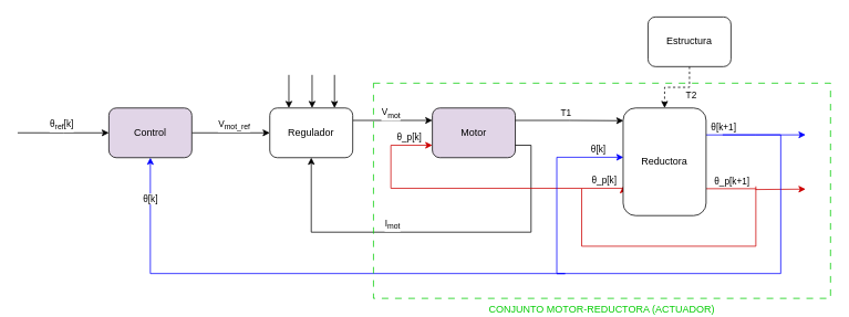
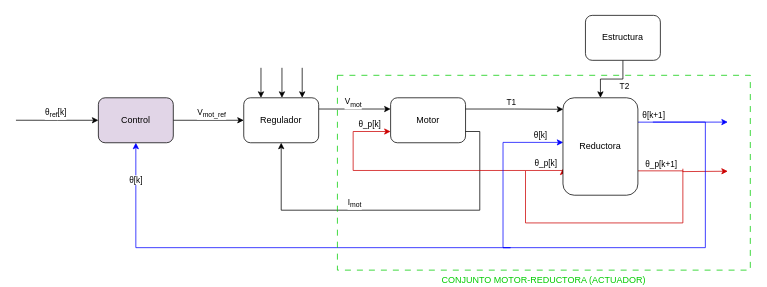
  <mxCell id="0" />
  <mxCell id="1" parent="0" />
  <mxCell id="2" value="" style="edgeStyle=orthogonalEdgeStyle;rounded=0;orthogonalLoop=1;jettySize=auto;html=1;" parent="1" source="8" target="11" edge="1"><mxGeometry relative="1" as="geometry" /></mxCell>
  <mxCell id="3" value="V&lt;sub&gt;mot_ref&lt;/sub&gt;" style="edgeLabel;html=1;align=center;verticalAlign=middle;resizable=0;points=[];" parent="2" vertex="1" connectable="0"><mxGeometry x="0.106" y="-2" relative="1" as="geometry"><mxPoint x="-2" y="-12" as="offset" /></mxGeometry></mxCell>
  <mxCell id="4" style="edgeStyle=orthogonalEdgeStyle;rounded=0;orthogonalLoop=1;jettySize=auto;html=1;exitX=0.5;exitY=1;exitDx=0;exitDy=0;endArrow=none;endFill=0;startArrow=classic;startFill=1;strokeColor=#0000FF;" parent="1" source="8" edge="1"><mxGeometry relative="1" as="geometry"><mxPoint x="670" y="330" as="targetPoint" /><Array as="points"><mxPoint x="180" y="330" /><mxPoint x="680" y="330" /></Array></mxGeometry></mxCell>
  <mxCell id="5" value="&lt;span data-huuid=&quot;5711405356669975646&quot;&gt;&lt;span role=&quot;heading&quot; aria-level=&quot;2&quot;&gt;θ[k]&lt;/span&gt;&lt;/span&gt;" style="edgeLabel;html=1;align=center;verticalAlign=middle;resizable=0;points=[];" parent="4" vertex="1" connectable="0"><mxGeometry x="-0.848" y="-1" relative="1" as="geometry"><mxPoint as="offset" /></mxGeometry></mxCell>
  <mxCell id="6" style="edgeStyle=orthogonalEdgeStyle;rounded=0;orthogonalLoop=1;jettySize=auto;html=1;exitX=0;exitY=0.5;exitDx=0;exitDy=0;startArrow=classic;startFill=1;endArrow=none;endFill=0;" parent="1" source="8" edge="1"><mxGeometry relative="1" as="geometry"><mxPoint x="20" y="159.966" as="targetPoint" /></mxGeometry></mxCell>
  <mxCell id="7" value="&lt;span data-huuid=&quot;5711405356669975646&quot;&gt;&lt;span role=&quot;heading&quot; aria-level=&quot;2&quot;&gt;θ&lt;sub&gt;ref&lt;/sub&gt;[k]&lt;/span&gt;&lt;/span&gt;" style="edgeLabel;html=1;align=center;verticalAlign=middle;resizable=0;points=[];" parent="6" vertex="1" connectable="0"><mxGeometry x="0.048" y="-1" relative="1" as="geometry"><mxPoint y="-9" as="offset" /></mxGeometry></mxCell>
  <mxCell id="8" value="Control" style="rounded=1;whiteSpace=wrap;html=1;fillColor=#e1d5e7;" parent="1" vertex="1"><mxGeometry x="130" y="130" width="100" height="60" as="geometry" /></mxCell>
  <mxCell id="9" style="edgeStyle=orthogonalEdgeStyle;rounded=0;orthogonalLoop=1;jettySize=auto;html=1;exitX=1;exitY=0.25;exitDx=0;exitDy=0;entryX=0;entryY=0.25;entryDx=0;entryDy=0;" parent="1" source="11" target="15" edge="1"><mxGeometry relative="1" as="geometry"><Array as="points"><mxPoint x="470" y="145" /><mxPoint x="470" y="145" /></Array></mxGeometry></mxCell>
  <mxCell id="10" value="V&lt;sub&gt;mot&lt;/sub&gt;" style="edgeLabel;html=1;align=center;verticalAlign=middle;resizable=0;points=[];" parent="9" vertex="1" connectable="0"><mxGeometry x="0.188" y="-1" relative="1" as="geometry"><mxPoint x="-12" y="-10" as="offset" /></mxGeometry></mxCell>
  <mxCell id="11" value="Regulador" style="rounded=1;whiteSpace=wrap;html=1;" parent="1" vertex="1"><mxGeometry x="324" y="130" width="100" height="60" as="geometry" /></mxCell>
  <mxCell id="12" style="edgeStyle=orthogonalEdgeStyle;rounded=0;orthogonalLoop=1;jettySize=auto;html=1;exitX=1;exitY=0.75;exitDx=0;exitDy=0;entryX=0.5;entryY=1;entryDx=0;entryDy=0;" parent="1" target="11" edge="1"><mxGeometry relative="1" as="geometry"><mxPoint x="619" y="175" as="sourcePoint" /><mxPoint x="380" y="190" as="targetPoint" /><Array as="points"><mxPoint x="639" y="175" /><mxPoint x="639" y="280" /><mxPoint x="374" y="280" /></Array></mxGeometry></mxCell>
  <mxCell id="13" value="I&lt;sub&gt;mot&lt;/sub&gt;" style="edgeLabel;html=1;align=center;verticalAlign=middle;resizable=0;points=[];" parent="12" vertex="1" connectable="0"><mxGeometry x="0.077" y="2" relative="1" as="geometry"><mxPoint x="-35" y="-12" as="offset" /></mxGeometry></mxCell>
  <mxCell id="14" style="edgeStyle=orthogonalEdgeStyle;rounded=0;orthogonalLoop=1;jettySize=auto;html=1;exitX=0;exitY=0.75;exitDx=0;exitDy=0;startArrow=classic;startFill=1;endArrow=none;endFill=0;strokeColor=#CC0000;" parent="1" source="15" edge="1"><mxGeometry relative="1" as="geometry"><mxPoint x="700" y="227" as="targetPoint" /><mxPoint x="520" y="172" as="sourcePoint" /><Array as="points"><mxPoint x="470" y="175" /><mxPoint x="470" y="227" /></Array></mxGeometry></mxCell>
- <mxCell id="15" value="Motor" style="rounded=1;whiteSpace=wrap;html=1;fillColor=#e1d5e7;" parent="1" vertex="1"><mxGeometry x="520" y="130" width="100" height="60" as="geometry" /></mxCell>
+ <mxCell id="15" value="Motor" style="rounded=1;whiteSpace=wrap;html=1;" parent="1" vertex="1"><mxGeometry x="520" y="130" width="100" height="60" as="geometry" /></mxCell>
  <mxCell id="16" style="edgeStyle=orthogonalEdgeStyle;rounded=0;orthogonalLoop=1;jettySize=auto;html=1;exitX=1;exitY=0.25;exitDx=0;exitDy=0;strokeColor=#0000FF;" parent="1" source="24" edge="1"><mxGeometry relative="1" as="geometry"><mxPoint x="970" y="162.429" as="targetPoint" /></mxGeometry></mxCell>
  <mxCell id="17" value="&lt;span data-huuid=&quot;5711405356669975646&quot;&gt;&lt;span role=&quot;heading&quot; aria-level=&quot;2&quot;&gt;θ&lt;/span&gt;&lt;/span&gt;[k+1]" style="edgeLabel;html=1;align=center;verticalAlign=middle;resizable=0;points=[];" parent="16" vertex="1" connectable="0"><mxGeometry x="-0.022" y="2" relative="1" as="geometry"><mxPoint x="-39" y="-8" as="offset" /></mxGeometry></mxCell>
  <mxCell id="18" style="edgeStyle=orthogonalEdgeStyle;rounded=0;orthogonalLoop=1;jettySize=auto;html=1;exitX=1;exitY=0.75;exitDx=0;exitDy=0;strokeColor=#CC0000;" parent="1" source="24" edge="1"><mxGeometry relative="1" as="geometry"><mxPoint x="970" y="228" as="targetPoint" /></mxGeometry></mxCell>
  <mxCell id="19" value="&lt;span data-huuid=&quot;5711405356669975646&quot;&gt;&lt;span role=&quot;heading&quot; aria-level=&quot;2&quot;&gt;θ_p&lt;/span&gt;&lt;/span&gt;[k+1]" style="edgeLabel;html=1;align=center;verticalAlign=middle;resizable=0;points=[];" parent="18" vertex="1" connectable="0"><mxGeometry x="0.132" y="-1" relative="1" as="geometry"><mxPoint x="-37" y="-11" as="offset" /></mxGeometry></mxCell>
  <mxCell id="20" style="edgeStyle=orthogonalEdgeStyle;rounded=0;orthogonalLoop=1;jettySize=auto;html=1;exitX=0.004;exitY=0.458;exitDx=0;exitDy=0;exitPerimeter=0;endArrow=none;endFill=0;startArrow=classic;startFill=1;strokeColor=#0000FF;" parent="1" source="24" edge="1"><mxGeometry relative="1" as="geometry"><mxPoint x="870" y="162.429" as="targetPoint" /><Array as="points"><mxPoint x="670" y="189" /><mxPoint x="670" y="330" /><mxPoint x="940" y="330" /><mxPoint x="940" y="162" /></Array></mxGeometry></mxCell>
  <mxCell id="21" value="&lt;span data-huuid=&quot;5711405356669975646&quot;&gt;&lt;span role=&quot;heading&quot; aria-level=&quot;2&quot;&gt;θ&lt;/span&gt;&lt;/span&gt;[k]" style="edgeLabel;html=1;align=center;verticalAlign=middle;resizable=0;points=[];" parent="20" vertex="1" connectable="0"><mxGeometry x="-0.871" y="-1" relative="1" as="geometry"><mxPoint x="16" y="-9" as="offset" /></mxGeometry></mxCell>
  <mxCell id="22" style="edgeStyle=orthogonalEdgeStyle;rounded=0;orthogonalLoop=1;jettySize=auto;html=1;exitX=0;exitY=0.75;exitDx=0;exitDy=0;startArrow=classic;startFill=1;endArrow=none;endFill=0;strokeColor=#CC0000;" parent="1" edge="1"><mxGeometry relative="1" as="geometry"><mxPoint x="910" y="224.667" as="targetPoint" /><mxPoint x="750" y="224.5" as="sourcePoint" /><Array as="points"><mxPoint x="750" y="227" /><mxPoint x="700" y="227" /><mxPoint x="700" y="297" /><mxPoint x="910" y="297" /></Array></mxGeometry></mxCell>
  <mxCell id="23" value="&lt;span data-huuid=&quot;5711405356669975646&quot;&gt;&lt;span role=&quot;heading&quot; aria-level=&quot;2&quot;&gt;θ_p[k]&lt;/span&gt;&lt;/span&gt;" style="edgeLabel;html=1;align=center;verticalAlign=middle;resizable=0;points=[];" parent="22" vertex="1" connectable="0"><mxGeometry x="-0.882" y="1" relative="1" as="geometry"><mxPoint x="-2" y="-12" as="offset" /></mxGeometry></mxCell>
  <mxCell id="24" value="Reductora" style="rounded=1;whiteSpace=wrap;html=1;" parent="1" vertex="1"><mxGeometry x="750" y="130" width="100" height="130" as="geometry" /></mxCell>
  <mxCell id="25" style="edgeStyle=orthogonalEdgeStyle;rounded=0;orthogonalLoop=1;jettySize=auto;html=1;exitX=1;exitY=0.25;exitDx=0;exitDy=0;entryX=0.004;entryY=0.118;entryDx=0;entryDy=0;entryPerimeter=0;" parent="1" source="15" target="24" edge="1"><mxGeometry relative="1" as="geometry"><mxPoint x="750" y="140" as="targetPoint" /></mxGeometry></mxCell>
  <mxCell id="26" value="T1" style="edgeLabel;html=1;align=center;verticalAlign=middle;resizable=0;points=[];" parent="25" vertex="1" connectable="0"><mxGeometry x="0.22" y="1" relative="1" as="geometry"><mxPoint x="-19" y="-9" as="offset" /></mxGeometry></mxCell>
- <mxCell id="27" style="edgeStyle=orthogonalEdgeStyle;rounded=0;orthogonalLoop=1;jettySize=auto;html=1;exitX=0.5;exitY=1;exitDx=0;exitDy=0;entryX=0.5;entryY=0;entryDx=0;entryDy=0;dashed=1;" parent="1" source="29" target="24" edge="1"><mxGeometry relative="1" as="geometry" /></mxCell>
+ <mxCell id="27" style="edgeStyle=orthogonalEdgeStyle;rounded=0;orthogonalLoop=1;jettySize=auto;html=1;exitX=0.5;exitY=1;exitDx=0;exitDy=0;entryX=0.5;entryY=0;entryDx=0;entryDy=0;" parent="1" source="29" target="24" edge="1"><mxGeometry relative="1" as="geometry" /></mxCell>
  <mxCell id="28" value="T2" style="edgeLabel;html=1;align=center;verticalAlign=middle;resizable=0;points=[];" parent="27" vertex="1" connectable="0"><mxGeometry x="-0.173" relative="1" as="geometry"><mxPoint x="9" y="9" as="offset" /></mxGeometry></mxCell>
  <mxCell id="29" value="Estructura" style="rounded=1;whiteSpace=wrap;html=1;" parent="1" vertex="1"><mxGeometry x="780" y="20" width="100" height="60" as="geometry" /></mxCell>
  <mxCell id="30" value="&lt;span data-huuid=&quot;5711405356669975646&quot;&gt;&lt;span role=&quot;heading&quot; aria-level=&quot;2&quot;&gt;θ_p[k]&lt;/span&gt;&lt;/span&gt;" style="edgeLabel;html=1;align=center;verticalAlign=middle;resizable=0;points=[];" parent="1" vertex="1" connectable="0"><mxGeometry x="509" y="178" as="geometry"><mxPoint x="-18" y="-13" as="offset" /></mxGeometry></mxCell>
  <mxCell id="31" value="" style="endArrow=classic;html=1;rounded=0;entryX=0.25;entryY=0;entryDx=0;entryDy=0;" parent="1" edge="1"><mxGeometry width="50" height="50" relative="1" as="geometry"><mxPoint x="347" y="90" as="sourcePoint" /><mxPoint x="347" y="130" as="targetPoint" /></mxGeometry></mxCell>
  <mxCell id="32" value="" style="endArrow=classic;html=1;rounded=0;entryX=0.25;entryY=0;entryDx=0;entryDy=0;" parent="1" edge="1"><mxGeometry width="50" height="50" relative="1" as="geometry"><mxPoint x="375" y="90" as="sourcePoint" /><mxPoint x="375" y="130" as="targetPoint" /></mxGeometry></mxCell>
  <mxCell id="33" value="" style="endArrow=classic;html=1;rounded=0;entryX=0.25;entryY=0;entryDx=0;entryDy=0;" parent="1" edge="1"><mxGeometry width="50" height="50" relative="1" as="geometry"><mxPoint x="402" y="90" as="sourcePoint" /><mxPoint x="402" y="130" as="targetPoint" /></mxGeometry></mxCell>
  <mxCell id="34" value="CONJUNTO MOTOR-REDUCTORA (ACTUADOR)" style="rounded=0;whiteSpace=wrap;html=1;fillColor=none;dashed=1;dashPattern=8 8;strokeColor=#00CC00;labelPosition=center;verticalLabelPosition=bottom;align=center;verticalAlign=top;fontColor=#00CC00;" vertex="1" parent="1"><mxGeometry x="449" y="100" width="551" height="260" as="geometry" /></mxCell>
